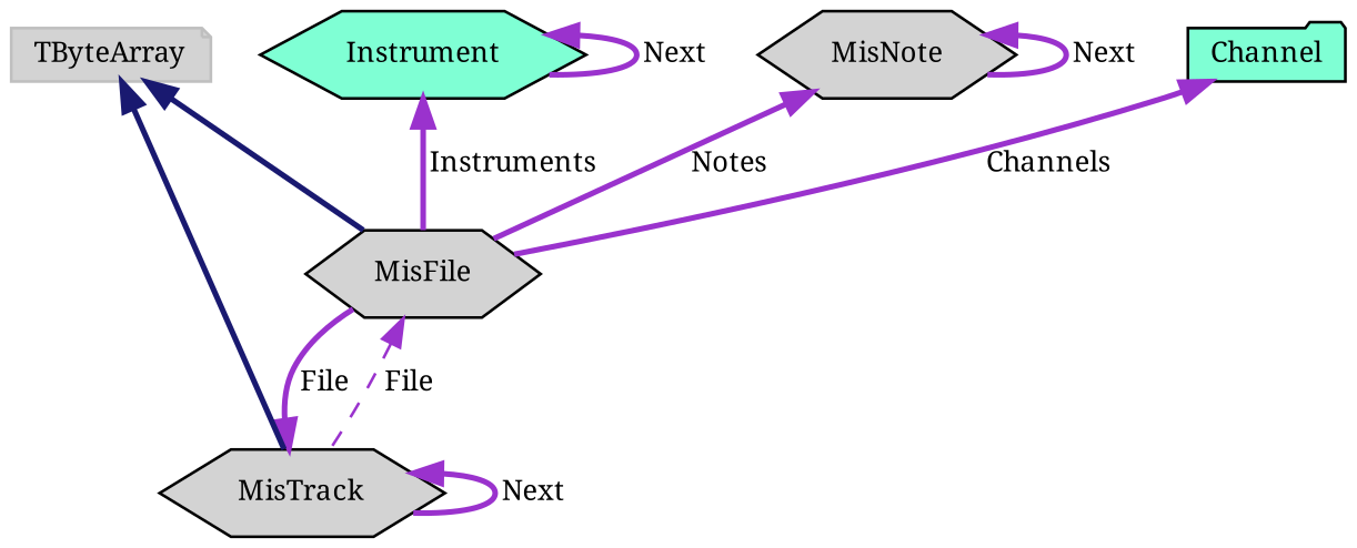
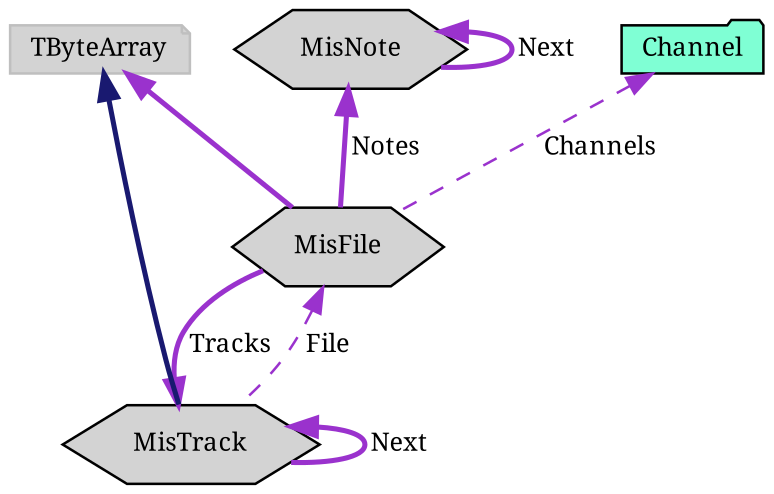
  digraph {
    fontname="Noto Serif"
    node [color=black fillcolor=lightgrey fontname="Noto Serif" fontsize=10 shape=hexagon style=filled]
    edge [color=darkorchid3 dir=back fontname="Noto Serif" fontsize=10 labelfontname=Sans labelfontsize=10 style=bold]
    n1 [fontcolor=black height=0.2 label=MisFile width=0.4]
    n2 [height=0.2 label=MisTrack width=0.4]
    n3 [color=grey75 height=0.2 label=TByteArray shape=note width=0.4]
-   n4 [fillcolor=aquamarine height=0.2 label=Instrument width=0.4]
    n5 [height=0.2 label=MisNote width=0.4]
    n6 [fillcolor=aquamarine height=0.2 label=Channel shape=folder width=0.4]
    n1 -> n2 [label=" File" style=dashed]
-   n2 -> n1 [label=" File"]
+   n2 -> n1 [label=" Tracks"]
    n2 -> n2 [label=" Next"]
-   n3 -> n1 [color=midnightblue]
+   n3 -> n1
    n3 -> n2 [color=midnightblue]
-   n4 -> n1 [label=" Instruments"]
-   n4 -> n4 [label=" Next"]
    n5 -> n1 [label=" Notes"]
    n5 -> n5 [label=" Next"]
-   n6 -> n1 [label=" Channels"]
+   n6 -> n1 [label=" Channels" style=dashed]
  }
